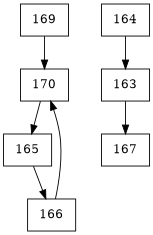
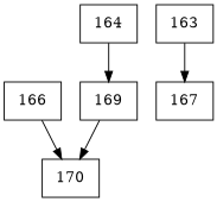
  digraph {
    node [shape=record]
    n1 [label="{169}"]
    n2 [label="{170}"]
-   n3 [label="{165}"]
    n4 [label="{166}"]
    n5 [label="{164}"]
    n6 [label="{163}"]
    n7 [label="{167}"]
    n1 -> n2
-   n2 -> n3
-   n3 -> n4
    n4 -> n2
-   n5 -> n6
+   n5 -> n1
    n6 -> n7
  }
